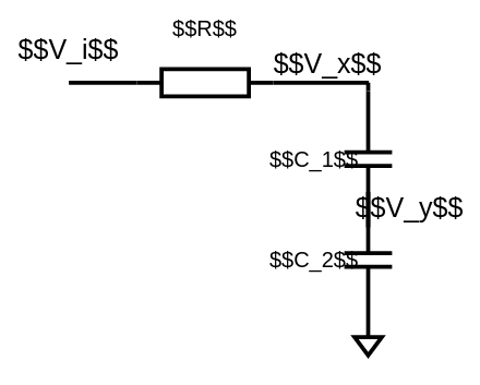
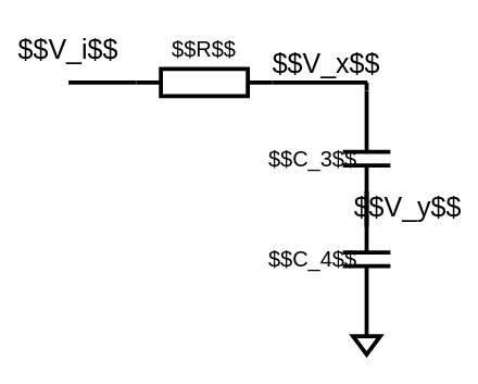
  <mxCell id="0" />
  <mxCell id="1" parent="0" />
  <mxCell id="2" value="" style="pointerEvents=1;verticalLabelPosition=bottom;shadow=0;dashed=0;align=center;html=1;verticalAlign=top;shape=mxgraph.electrical.resistors.resistor_1;strokeWidth=3;" vertex="1" parent="1"><mxGeometry x="100" y="50" width="100" height="20" as="geometry" /></mxCell>
  <mxCell id="3" style="edgeStyle=orthogonalEdgeStyle;rounded=0;orthogonalLoop=1;jettySize=auto;html=1;exitX=0;exitY=0.5;exitDx=0;exitDy=0;exitPerimeter=0;endArrow=none;endFill=0;strokeWidth=3;" edge="1" parent="1" source="4"><mxGeometry relative="1" as="geometry"><mxPoint x="269.481" y="60" as="targetPoint" /></mxGeometry></mxCell>
  <mxCell id="4" value="" style="pointerEvents=1;verticalLabelPosition=bottom;shadow=0;dashed=0;align=center;html=1;verticalAlign=top;shape=mxgraph.electrical.capacitors.capacitor_1;direction=south;strokeWidth=3;" vertex="1" parent="1"><mxGeometry x="252" y="66" width="35" height="100" as="geometry" /></mxCell>
  <mxCell id="5" value="" style="pointerEvents=1;verticalLabelPosition=bottom;shadow=0;dashed=0;align=center;html=1;verticalAlign=top;shape=mxgraph.electrical.capacitors.capacitor_1;direction=south;strokeWidth=3;" vertex="1" parent="1"><mxGeometry x="252" y="140" width="35" height="100" as="geometry" /></mxCell>
  <mxCell id="6" value="" style="endArrow=none;html=1;rounded=0;strokeWidth=3;" edge="1" parent="1"><mxGeometry width="50" height="50" relative="1" as="geometry"><mxPoint x="200" y="60" as="sourcePoint" /><mxPoint x="270" y="60" as="targetPoint" /></mxGeometry></mxCell>
  <mxCell id="7" value="" style="pointerEvents=1;verticalLabelPosition=bottom;shadow=0;dashed=0;align=center;html=1;verticalAlign=top;shape=mxgraph.electrical.signal_sources.signal_ground;strokeWidth=3;" vertex="1" parent="1"><mxGeometry x="259.5" y="240" width="20" height="20" as="geometry" /></mxCell>
  <mxCell id="8" value="" style="endArrow=none;html=1;rounded=0;strokeWidth=3;" edge="1" parent="1"><mxGeometry width="50" height="50" relative="1" as="geometry"><mxPoint x="50" y="60" as="sourcePoint" /><mxPoint x="100" y="60" as="targetPoint" /></mxGeometry></mxCell>
  <mxCell id="9" value="&lt;font style=&quot;font-size: 20px;&quot;&gt;$$V_x$$&lt;/font&gt;" style="text;html=1;align=center;verticalAlign=middle;whiteSpace=wrap;rounded=0;strokeWidth=3;" vertex="1" parent="1"><mxGeometry x="210" y="30" width="60" height="30" as="geometry" /></mxCell>
  <mxCell id="10" value="&lt;font style=&quot;font-size: 20px;&quot;&gt;$$V_y$$&lt;/font&gt;" style="text;html=1;align=center;verticalAlign=middle;whiteSpace=wrap;rounded=0;" vertex="1" parent="1"><mxGeometry x="270" y="136" width="60" height="30" as="geometry" /></mxCell>
  <mxCell id="11" value="&lt;font style=&quot;font-size: 20px;&quot;&gt;$$V_i$$&lt;/font&gt;" style="text;html=1;align=center;verticalAlign=middle;whiteSpace=wrap;rounded=0;" vertex="1" parent="1"><mxGeometry x="20" y="20" width="60" height="30" as="geometry" /></mxCell>
- <mxCell id="12" value="&lt;font style=&quot;font-size: 16px;&quot;&gt;$$R$$&lt;/font&gt;" style="text;html=1;align=center;verticalAlign=middle;whiteSpace=wrap;rounded=0;strokeWidth=3;" vertex="1" parent="1"><mxGeometry x="120" y="5" width="60" height="30" as="geometry" /></mxCell>
- <mxCell id="13" value="&lt;font style=&quot;font-size: 16px;&quot;&gt;$$C_1$$&lt;/font&gt;" style="text;html=1;align=center;verticalAlign=middle;whiteSpace=wrap;rounded=0;strokeWidth=3;" vertex="1" parent="1"><mxGeometry x="200" y="101" width="60" height="30" as="geometry" /></mxCell>
- <mxCell id="14" value="&lt;font style=&quot;font-size: 16px;&quot;&gt;$$C_2$$&lt;/font&gt;" style="text;html=1;align=center;verticalAlign=middle;whiteSpace=wrap;rounded=0;strokeWidth=3;" vertex="1" parent="1"><mxGeometry x="200" y="175" width="60" height="30" as="geometry" /></mxCell>
+ <mxCell id="12" value="&lt;font style=&quot;font-size: 16px;&quot;&gt;$$R$$&lt;/font&gt;" style="text;html=1;align=center;verticalAlign=middle;whiteSpace=wrap;rounded=0;strokeWidth=3;" vertex="1" parent="1"><mxGeometry x="120" y="20" width="60" height="30" as="geometry" /></mxCell>
+ <mxCell id="13" value="&lt;font style=&quot;font-size: 16px;&quot;&gt;$$C_3$$&lt;/font&gt;" style="text;html=1;align=center;verticalAlign=middle;whiteSpace=wrap;rounded=0;strokeWidth=3;" vertex="1" parent="1"><mxGeometry x="200" y="101" width="60" height="30" as="geometry" /></mxCell>
+ <mxCell id="14" value="&lt;font style=&quot;font-size: 16px;&quot;&gt;$$C_4$$&lt;/font&gt;" style="text;html=1;align=center;verticalAlign=middle;whiteSpace=wrap;rounded=0;strokeWidth=3;" vertex="1" parent="1"><mxGeometry x="200" y="175" width="60" height="30" as="geometry" /></mxCell>
